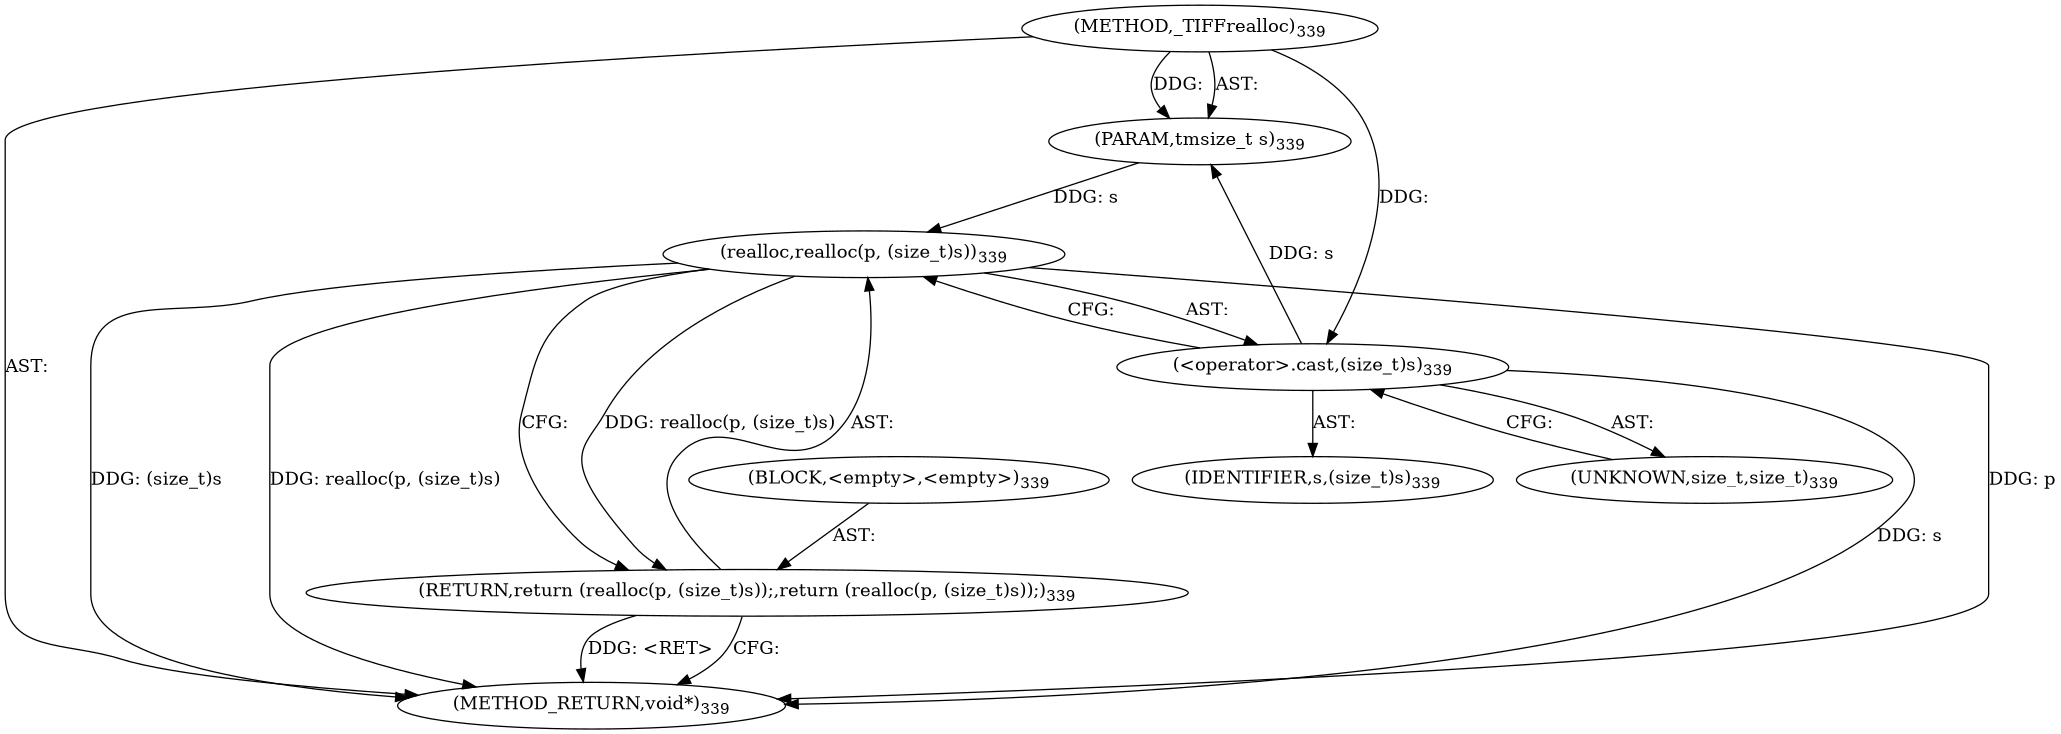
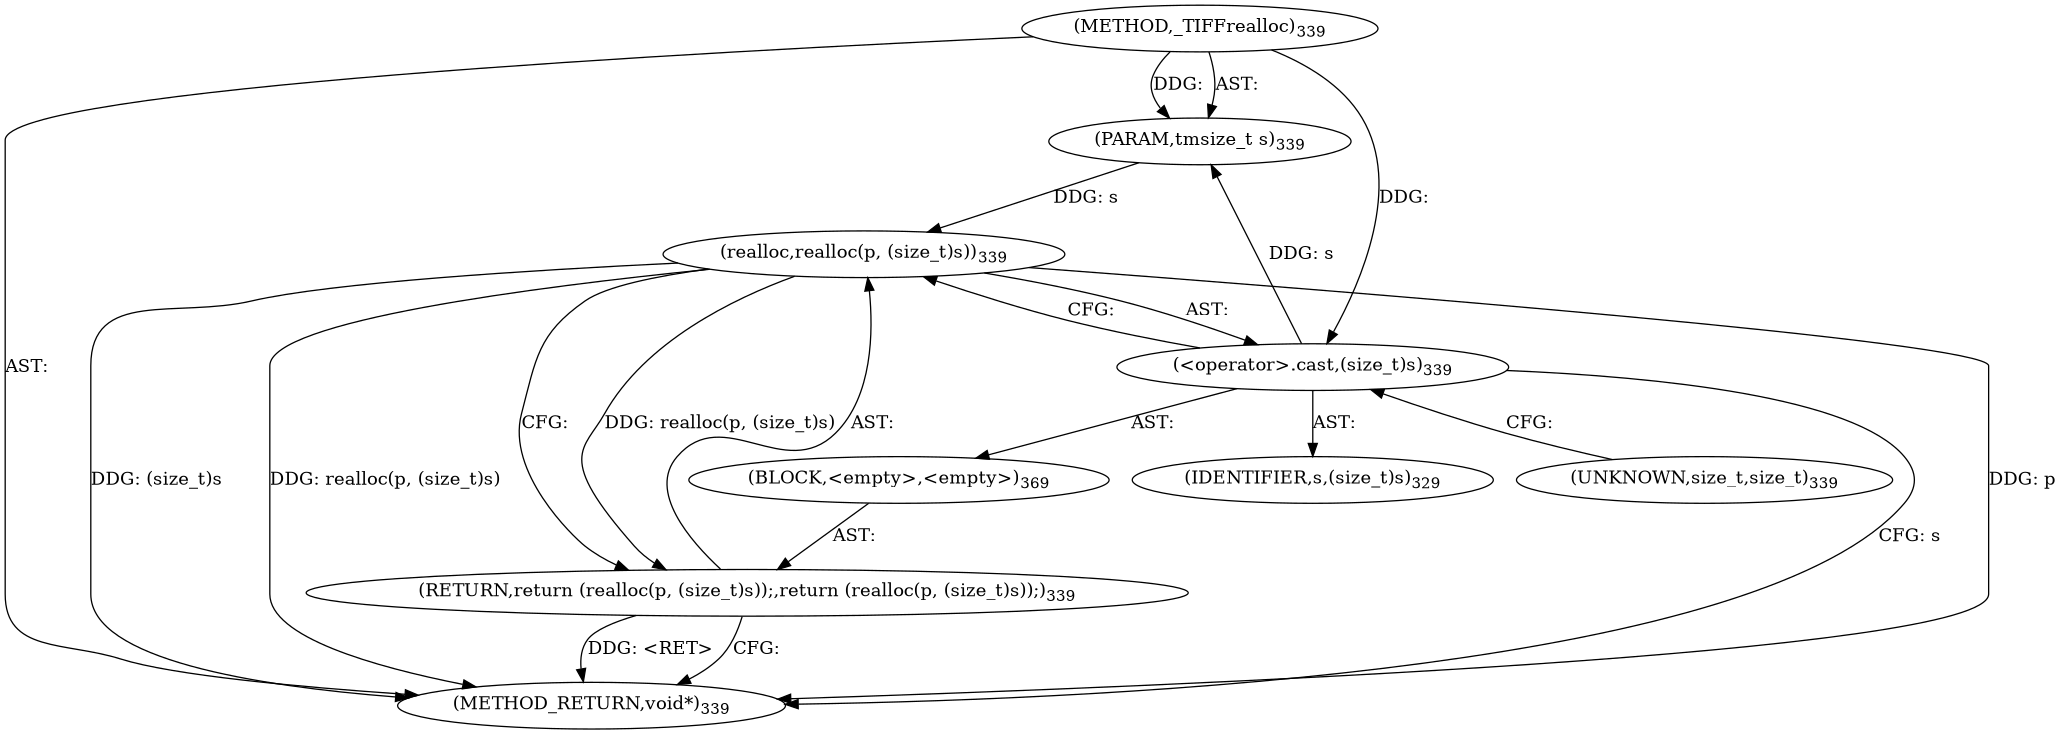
  digraph {
    n1 [label=<(METHOD,_TIFFrealloc)<SUB>339</SUB>>]
    n2 [label=<(PARAM,tmsize_t s)<SUB>339</SUB>>]
    n3 [label=<(&lt;operator&gt;.cast,(size_t)s)<SUB>339</SUB>>]
    n4 [label=<(METHOD_RETURN,void*)<SUB>339</SUB>>]
    n5 [label=<(realloc,realloc(p, (size_t)s))<SUB>339</SUB>>]
-   n6 [label=<(BLOCK,&lt;empty&gt;,&lt;empty&gt;)<SUB>339</SUB>>]
+   n6 [label=<(BLOCK,&lt;empty&gt;,&lt;empty&gt;)<SUB>369</SUB>>]
    n7 [label=<(RETURN,return (realloc(p, (size_t)s));,return (realloc(p, (size_t)s));)<SUB>339</SUB>>]
    n8 [label=<(UNKNOWN,size_t,size_t)<SUB>339</SUB>>]
-   n9 [label=<(IDENTIFIER,s,(size_t)s)<SUB>339</SUB>>]
+   n9 [label=<(IDENTIFIER,s,(size_t)s)<SUB>329</SUB>>]
    n1 -> n2 [label="AST: "]
    n1 -> n2 [label="DDG: "]
    n1 -> n3 [label="DDG: "]
    n1 -> n4 [label="AST: "]
    n2 -> n5 [label="DDG: s"]
    n3 -> n2 [label="DDG: s"]
-   n3 -> n4 [label="DDG: s"]
+   n3 -> n4 [label="CFG: s"]
    n3 -> n5 [label="CFG: "]
-   n3 -> n8 [label="AST: "]
+   n3 -> n6 [label="AST: "]
    n3 -> n9 [label="AST: "]
    n5 -> n3 [label="AST: "]
    n5 -> n4 [label="DDG: p"]
    n5 -> n4 [label="DDG: (size_t)s"]
    n5 -> n4 [label="DDG: realloc(p, (size_t)s)"]
    n5 -> n7 [label="CFG: "]
    n5 -> n7 [label="DDG: realloc(p, (size_t)s)"]
    n6 -> n7 [label="AST: "]
    n7 -> n4 [label="CFG: "]
    n7 -> n4 [label="DDG: &lt;RET&gt;"]
    n7 -> n5 [label="AST: "]
    n8 -> n3 [label="CFG: "]
  }
